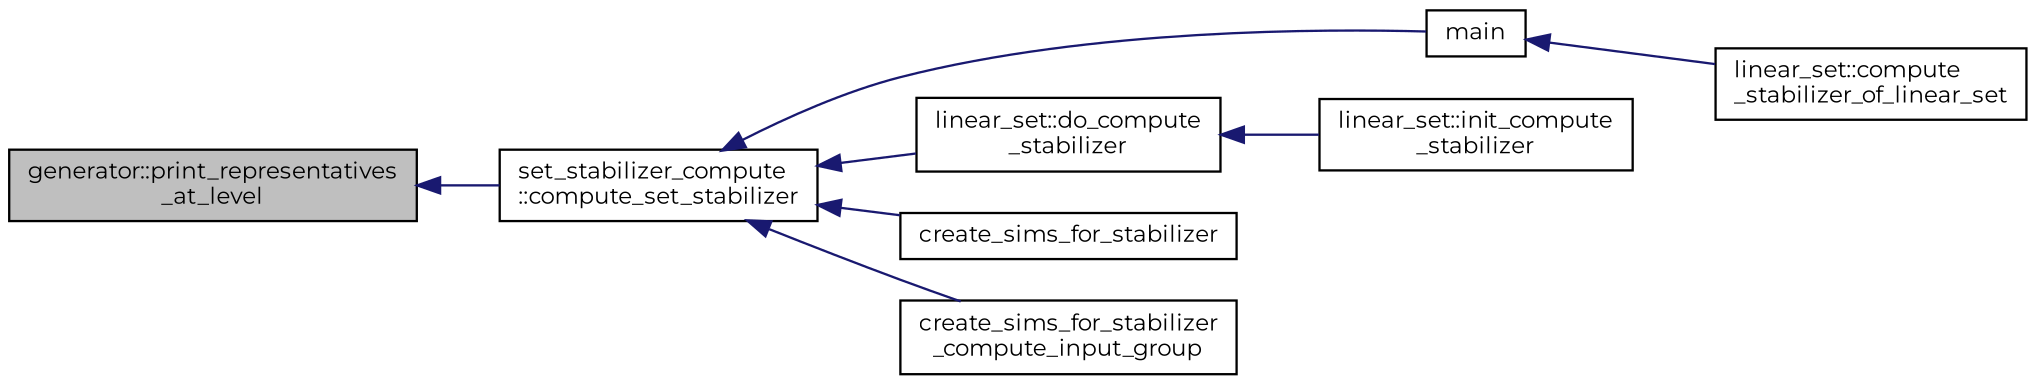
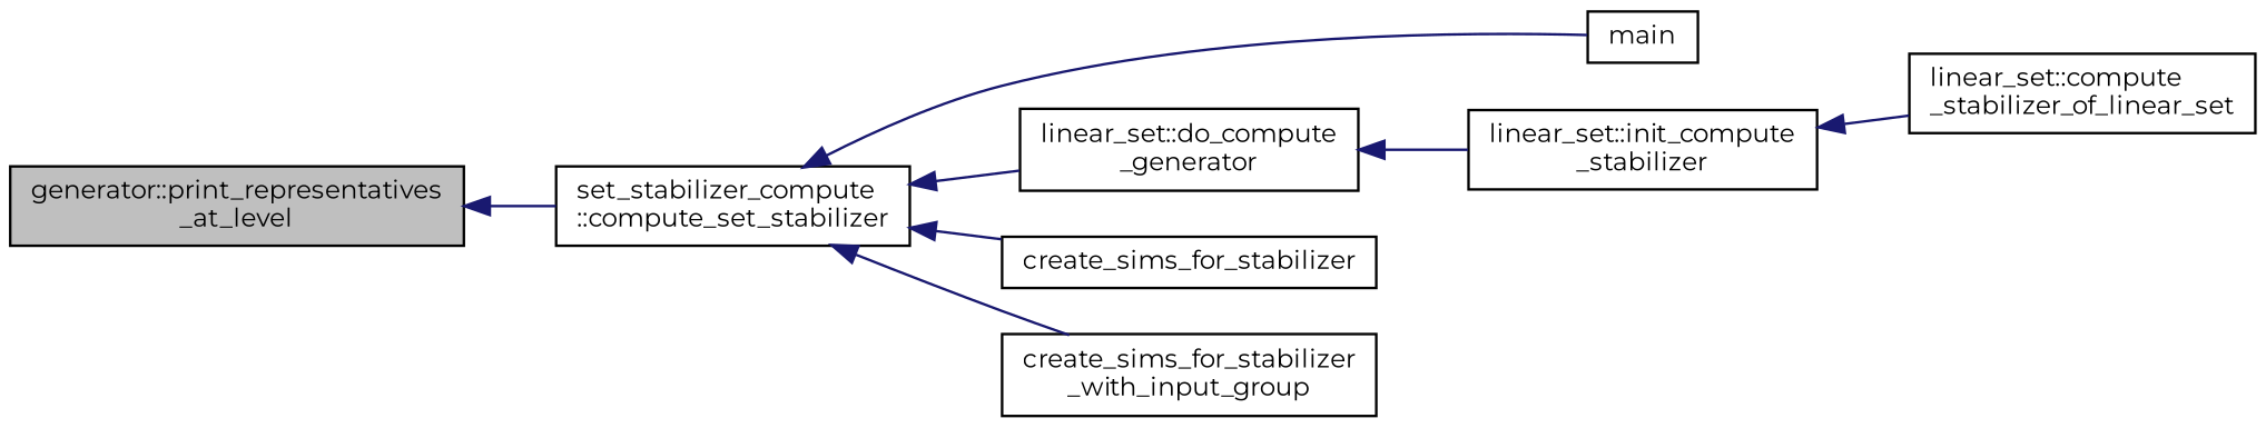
  digraph {
    fontname=Montserrat
    rankdir=LR
    node [color=black fillcolor=white fontname=Montserrat fontsize=10 shape=record style=filled]
    edge [color=midnightblue dir=back fontname=Montserrat fontsize=10 labelfontname=Helvetica labelfontsize=10 style=solid]
    n1 [fillcolor=grey75 fontcolor=black height=0.2 label="generator::print_representatives\l_at_level" width=0.4]
    n2 [height=0.2 label="set_stabilizer_compute\l::compute_set_stabilizer" width=0.4]
    n3 [height=0.2 label=main width=0.4]
-   n4 [height=0.2 label="linear_set::do_compute\l_stabilizer" width=0.4]
+   n4 [height=0.2 label="linear_set::do_compute\l_generator" width=0.4]
    n5 [height=0.2 label=create_sims_for_stabilizer width=0.4]
-   n6 [height=0.2 label="create_sims_for_stabilizer\l_compute_input_group" width=0.4]
+   n6 [height=0.2 label="create_sims_for_stabilizer\l_with_input_group" width=0.4]
    n7 [height=0.2 label="linear_set::init_compute\l_stabilizer" width=0.4]
    n8 [height=0.2 label="linear_set::compute\l_stabilizer_of_linear_set" width=0.4]
    n1 -> n2
    n2 -> n3
    n2 -> n4
    n2 -> n5
    n2 -> n6
    n4 -> n7
-   n3 -> n8
+   n7 -> n8
  }
